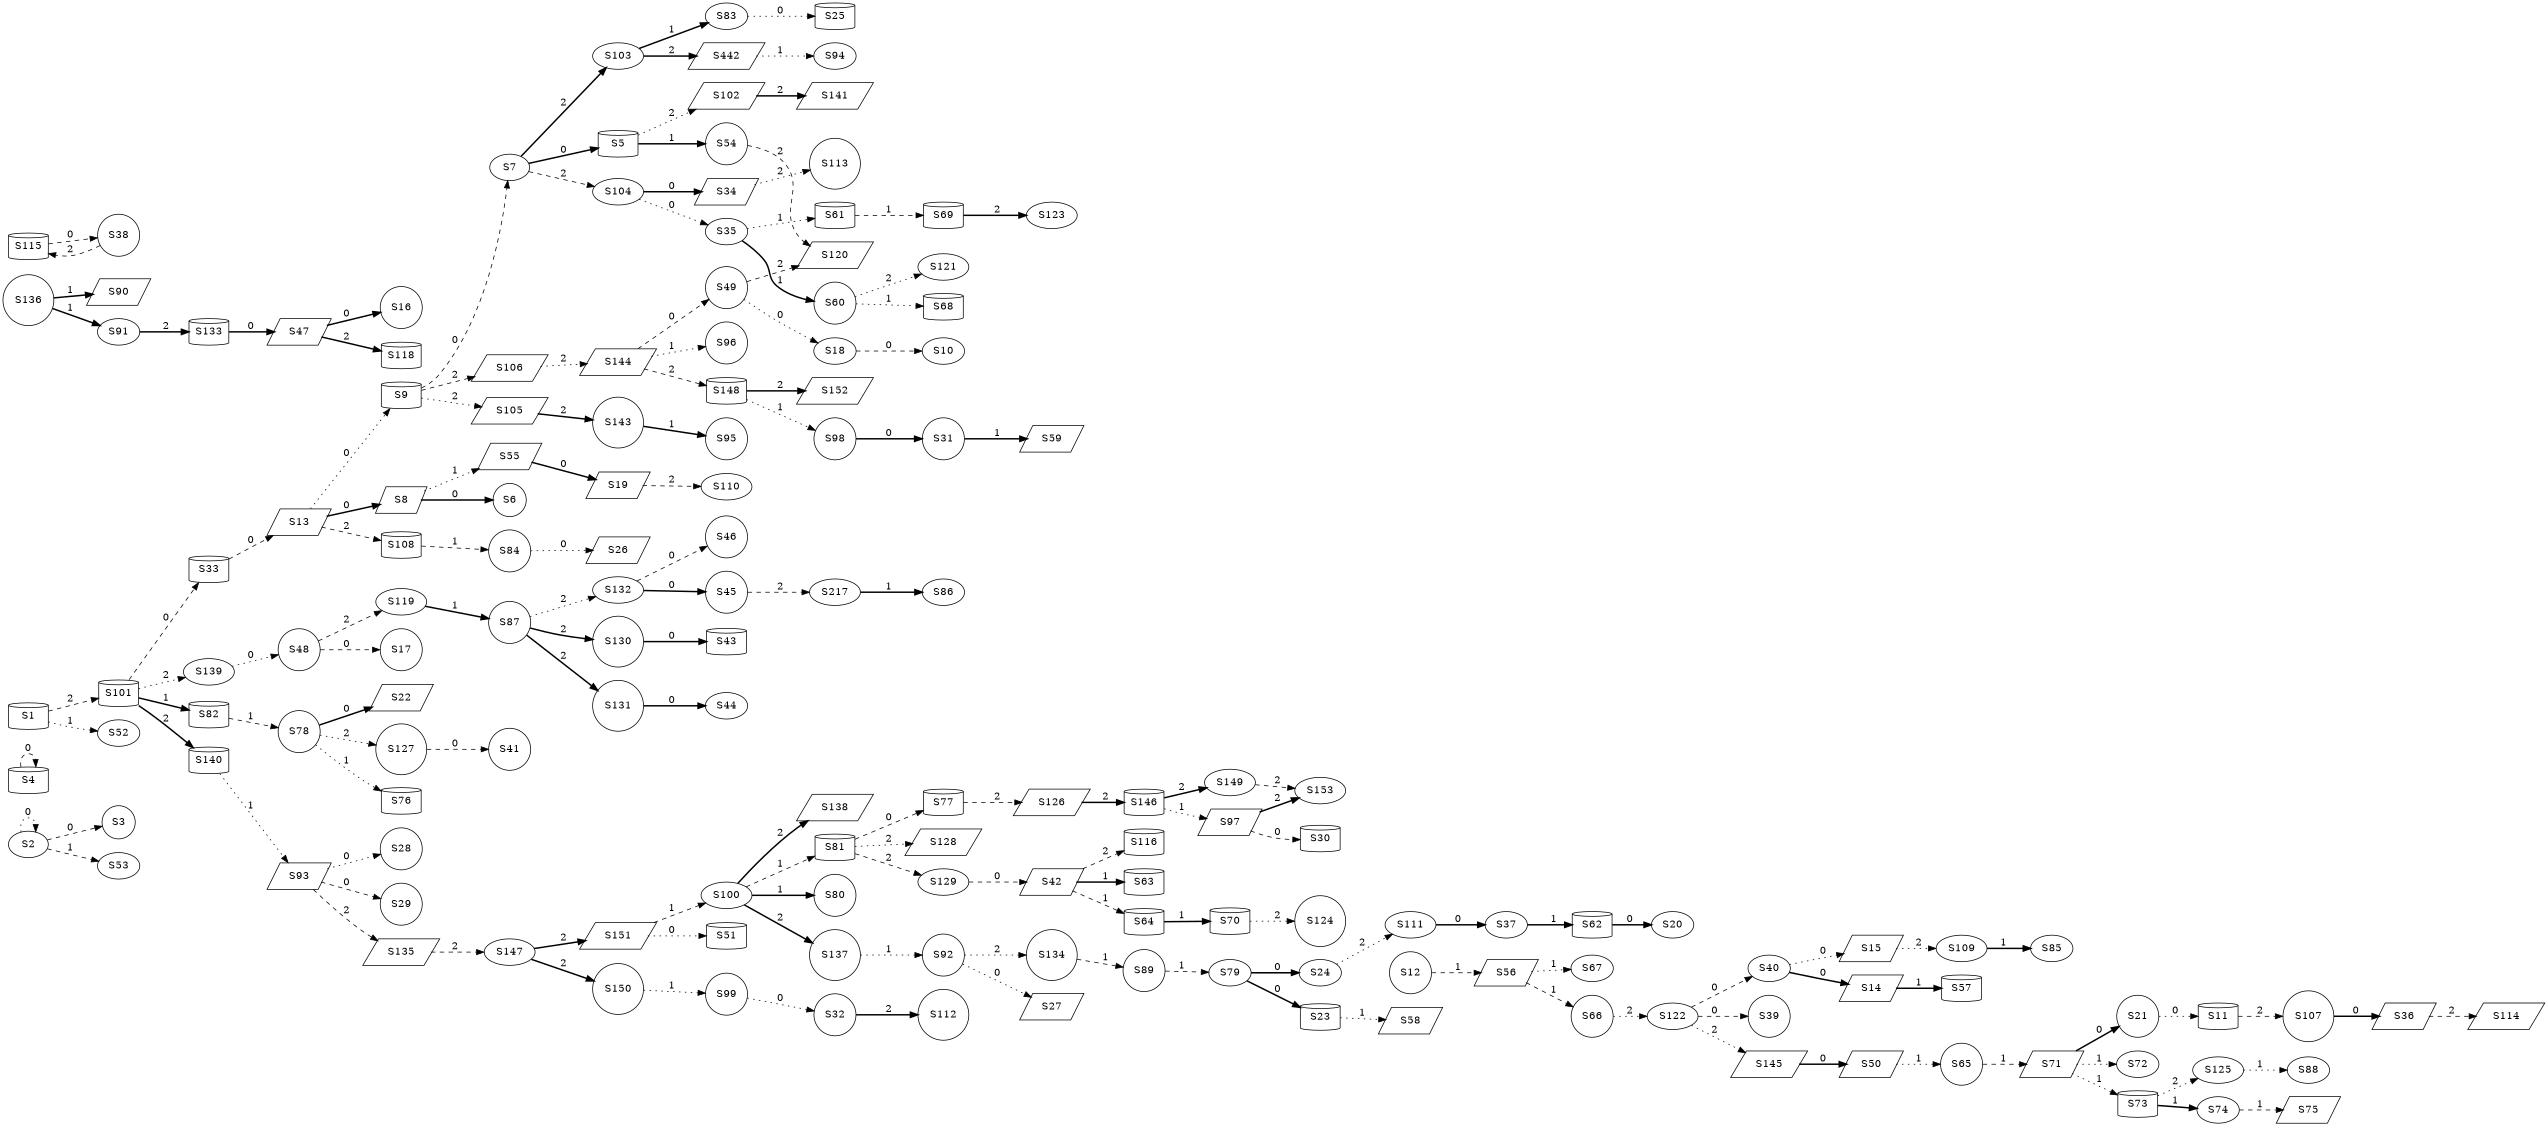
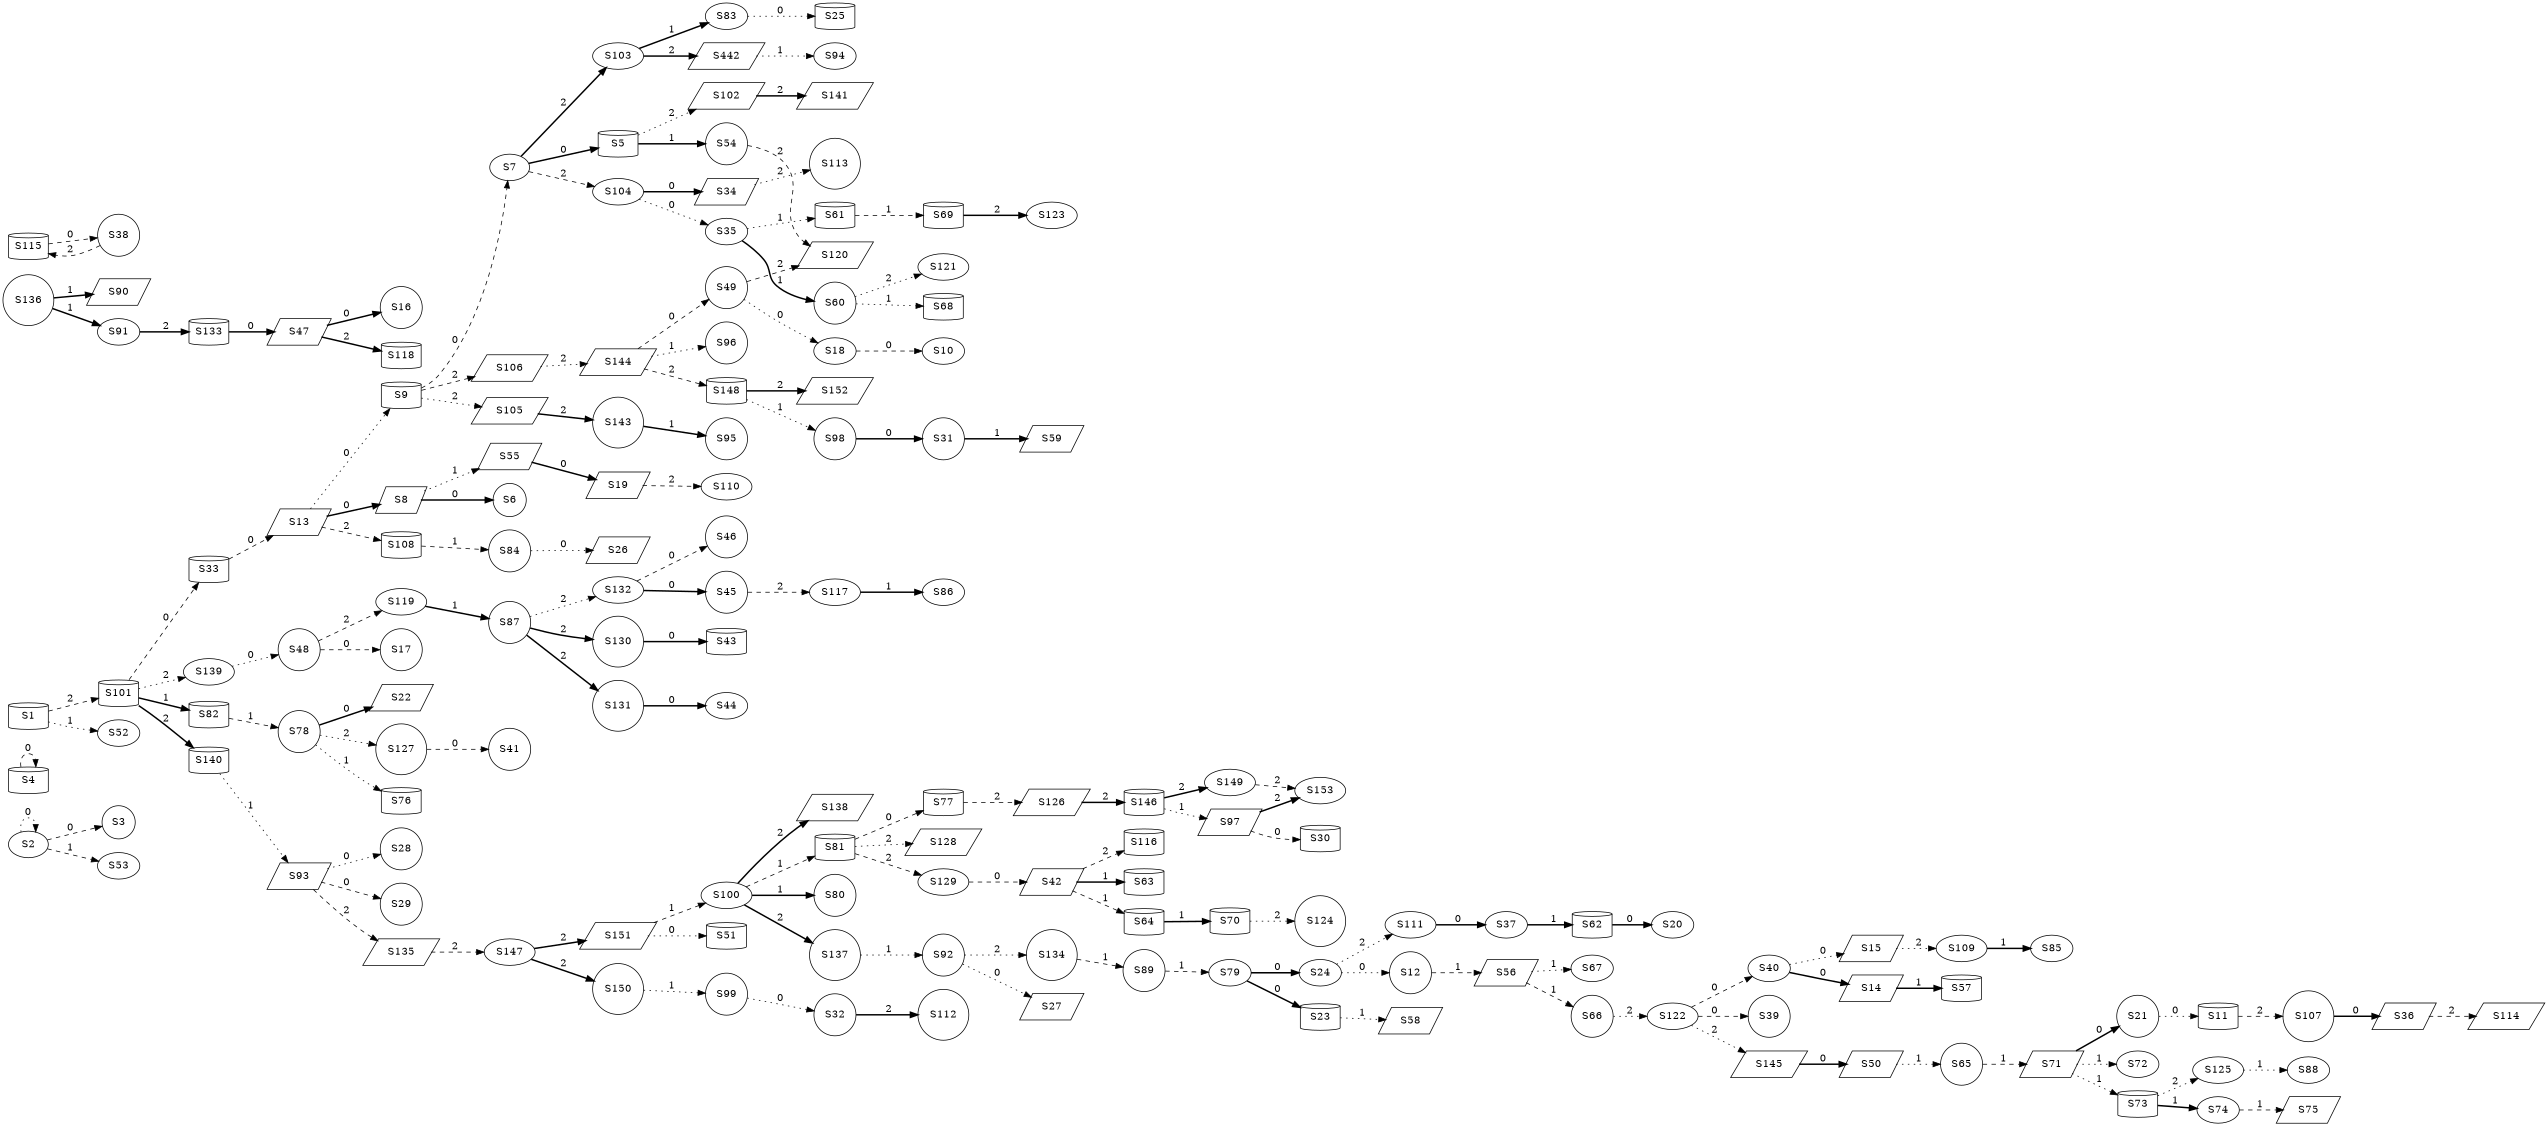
  strict digraph {
    rankdir=LR
    node [shape=circle]
    edge [style=bold]
    S2 [shape=ellipse]
    S3
    S53 [shape=ellipse]
    S4 [shape=cylinder]
    S7 [shape=ellipse]
    S5 [shape=cylinder]
    S104 [shape=ellipse]
    S103 [shape=ellipse]
    S54
    S102 [shape=parallelogram]
    S34 [shape=parallelogram]
    S35 [shape=ellipse]
    S83 [shape=ellipse]
    n14 [label=S442 shape=parallelogram]
    S120 [shape=parallelogram]
    S141 [shape=parallelogram]
    S8 [shape=parallelogram]
    S6
    S55 [shape=parallelogram]
    S19 [shape=parallelogram]
    S9 [shape=cylinder]
    S105 [shape=parallelogram]
    S106 [shape=parallelogram]
    S143
    S144 [shape=parallelogram]
    S13 [shape=parallelogram]
    S108 [shape=cylinder]
    S84
    S18 [shape=ellipse]
    S10 [shape=ellipse]
    S11 [shape=cylinder]
    S21
    S107
    S36 [shape=parallelogram]
    S24 [shape=ellipse]
    S12
    S111 [shape=ellipse]
    S56 [shape=parallelogram]
    S37 [shape=ellipse]
    S66
    S67 [shape=ellipse]
    S33 [shape=cylinder]
    S40 [shape=ellipse]
    S14 [shape=parallelogram]
    S15 [shape=parallelogram]
    S57 [shape=cylinder]
    S109 [shape=ellipse]
    S85 [shape=ellipse]
    S47 [shape=parallelogram]
    S16
    S118 [shape=cylinder]
    S48
    S17
    S119 [shape=ellipse]
    S87
    S49
    S110 [shape=ellipse]
    S62 [shape=cylinder]
    S20 [shape=ellipse]
    S71 [shape=parallelogram]
    S72 [shape=ellipse]
    S73 [shape=cylinder]
    S74 [shape=ellipse]
    S125 [shape=ellipse]
    S22 [shape=parallelogram]
    S78
    S127
    S76 [shape=cylinder]
    S41
    S79 [shape=ellipse]
    S23 [shape=cylinder]
    S58 [shape=parallelogram]
    S25 [shape=cylinder]
    S26 [shape=parallelogram]
    S27 [shape=parallelogram]
    S92
    S134
    S89
    S93 [shape=parallelogram]
    S28
    S29
    S135 [shape=parallelogram]
    S147 [shape=ellipse]
    S97 [shape=parallelogram]
    S30 [shape=cylinder]
    S153 [shape=ellipse]
    S90 [shape=parallelogram]
    S136
    S91 [shape=ellipse]
    S98
    S31
    S59 [shape=parallelogram]
    S99
    S32
    S112
    S101 [shape=cylinder]
    S139 [shape=ellipse]
    S82 [shape=cylinder]
    S140 [shape=cylinder]
    S113
    S60
    S61 [shape=cylinder]
    S68 [shape=cylinder]
    S121 [shape=ellipse]
    S69 [shape=cylinder]
    S114 [shape=parallelogram]
    S115 [shape=cylinder]
    S38
    S122 [shape=ellipse]
    S39
    S145 [shape=parallelogram]
    S50 [shape=parallelogram]
    S129 [shape=ellipse]
    S42 [shape=parallelogram]
    S63 [shape=cylinder]
    S64 [shape=cylinder]
    S116 [shape=cylinder]
    S70 [shape=cylinder]
    S43 [shape=cylinder]
    S130
    S44 [shape=ellipse]
    S131
    S132 [shape=ellipse]
    S45
    S46
-   S117 [shape=ellipse label=S217]
+   S117 [shape=ellipse]
    S86 [shape=ellipse]
    S133 [shape=cylinder]
    S96
    S148 [shape=cylinder]
    S152 [shape=parallelogram]
    S65
    S151 [shape=parallelogram]
    S51 [shape=cylinder]
    S100 [shape=ellipse]
    S81 [shape=cylinder]
    S80
    S137
    S138 [shape=parallelogram]
    S1 [shape=cylinder]
    S52 [shape=ellipse]
    S123 [shape=ellipse]
    S124
    S75 [shape=parallelogram]
    S88 [shape=ellipse]
    S77 [shape=cylinder]
    S128 [shape=parallelogram]
    S126 [shape=parallelogram]
    S146 [shape=cylinder]
    S94 [shape=ellipse]
    S95
    S149 [shape=ellipse]
    S150
    S2 -> S2 [label=0 style=dotted]
    S2 -> S3 [label=0 style=dashed]
    S2 -> S53 [label=1 style=dashed]
    S4 -> S4 [label=0 style=dashed]
    S7 -> S5 [label=0]
    S7 -> S104 [label=2 style=dashed]
    S7 -> S103 [label=2]
    S5 -> S54 [label=1]
    S5 -> S102 [label=2 style=dotted]
    S104 -> S34 [label=0]
    S104 -> S35 [label=0 style=dotted]
    S103 -> S83 [label=1]
    S103 -> n14 [label=2]
    S54 -> S120 [label=2 style=dashed]
    S102 -> S141 [label=2]
    S34 -> S113 [label=2 style=dotted]
    S35 -> S60 [label=1]
    S35 -> S61 [label=1 style=dotted]
    S83 -> S25 [label=0 style=dotted]
    n14 -> S94 [label=1 style=dotted]
    S8 -> S6 [label=0]
    S8 -> S55 [label=1 style=dotted]
    S55 -> S19 [label=0]
    S19 -> S110 [label=2 style=dashed]
    S9 -> S7 [label=0 style=dashed]
    S9 -> S105 [label=2 style=dotted]
    S9 -> S106 [label=2 style=dashed]
    S105 -> S143 [label=2]
    S106 -> S144 [label=2 style=dotted]
    S143 -> S95 [label=1]
    S144 -> S49 [label=0 style=dashed]
    S144 -> S96 [label=1 style=dotted]
    S144 -> S148 [label=2 style=dashed]
    S13 -> S8 [label=0]
    S13 -> S9 [label=0 style=dotted]
    S13 -> S108 [label=2 style=dashed]
    S108 -> S84 [label=1 style=dashed]
    S84 -> S26 [label=0 style=dotted]
    S18 -> S10 [label=0 style=dashed]
    S11 -> S107 [label=2 style=dashed]
    S21 -> S11 [label=0 style=dotted]
    S107 -> S36 [label=0]
    S36 -> S114 [label=2 style=dashed]
+   S24 -> S12 [label=0 style=dotted]
    S24 -> S111 [label=2 style=dotted]
    S12 -> S56 [label=1 style=dashed]
    S111 -> S37 [label=0]
    S56 -> S66 [label=1 style=dashed]
    S56 -> S67 [label=1 style=dotted]
    S37 -> S62 [label=1]
    S66 -> S122 [label=2 style=dotted]
    S33 -> S13 [label=0 style=dashed]
    S40 -> S14 [label=0]
    S40 -> S15 [label=0 style=dotted]
    S14 -> S57 [label=1]
    S15 -> S109 [label=2 style=dotted]
    S109 -> S85 [label=1]
    S47 -> S16 [label=0]
    S47 -> S118 [label=2]
    S48 -> S17 [label=0 style=dashed]
    S48 -> S119 [label=2 style=dashed]
    S119 -> S87 [label=1]
    S87 -> S130 [label=2]
    S87 -> S131 [label=2]
    S87 -> S132 [label=2 style=dotted]
    S49 -> S120 [label=2 style=dashed]
    S49 -> S18 [label=0 style=dotted]
    S62 -> S20 [label=0]
    S71 -> S21 [label=0]
    S71 -> S72 [label=1 style=dotted]
    S71 -> S73 [label=1 style=dotted]
    S73 -> S74 [label=1]
    S73 -> S125 [label=2 style=dotted]
    S74 -> S75 [label=1 style=dashed]
    S125 -> S88 [label=1 style=dotted]
    S78 -> S22 [label=0]
    S78 -> S127 [label=2 style=dotted]
    S78 -> S76 [label=1 style=dotted]
    S127 -> S41 [label=0 style=dashed]
    S79 -> S24 [label=0]
    S79 -> S23 [label=0]
    S23 -> S58 [label=1 style=dotted]
    S92 -> S27 [label=0 style=dotted]
    S92 -> S134 [label=2 style=dotted]
    S134 -> S89 [label=1 style=dashed]
    S89 -> S79 [label=1 style=dashed]
    S93 -> S28 [label=0 style=dotted]
    S93 -> S29 [label=0 style=dashed]
    S93 -> S135 [label=2 style=dashed]
    S135 -> S147 [label=2 style=dashed]
    S147 -> S151 [label=2]
    S147 -> S150 [label=2]
    S97 -> S30 [label=0 style=dashed]
    S97 -> S153 [label=2]
    S136 -> S90 [label=1]
    S136 -> S91 [label=1]
    S91 -> S133 [label=2]
    S98 -> S31 [label=0]
    S31 -> S59 [label=1]
    S99 -> S32 [label=0 style=dotted]
    S32 -> S112 [label=2]
    S101 -> S33 [label=0 style=dashed]
    S101 -> S139 [label=2 style=dotted]
    S101 -> S82 [label=1]
    S101 -> S140 [label=2]
    S139 -> S48 [label=0 style=dotted]
    S82 -> S78 [label=1 style=dashed]
    S140 -> S93 [label=1 style=dotted]
    S60 -> S68 [label=1 style=dotted]
    S60 -> S121 [label=2 style=dotted]
    S61 -> S69 [label=1 style=dashed]
    S69 -> S123 [label=2]
    S115 -> S38 [label=0 style=dashed]
    S38 -> S115 [label=2 style=dashed]
    S122 -> S40 [label=0 style=dashed]
    S122 -> S39 [label=0 style=dashed]
    S122 -> S145 [label=2 style=dotted]
    S145 -> S50 [label=0]
    S50 -> S65 [label=1 style=dotted]
    S129 -> S42 [label=0 style=dashed]
    S42 -> S63 [label=1]
    S42 -> S64 [label=1 style=dashed]
    S42 -> S116 [label=2 style=dashed]
    S64 -> S70 [label=1]
    S70 -> S124 [label=2 style=dotted]
    S130 -> S43 [label=0]
    S131 -> S44 [label=0]
    S132 -> S45 [label=0]
    S132 -> S46 [label=0 style=dashed]
    S45 -> S117 [label=2 style=dashed]
    S117 -> S86 [label=1]
    S133 -> S47 [label=0]
    S148 -> S98 [label=1 style=dotted]
    S148 -> S152 [label=2]
    S65 -> S71 [label=1 style=dashed]
    S151 -> S51 [label=0 style=dotted]
    S151 -> S100 [label=1 style=dashed]
    S100 -> S81 [label=1 style=dashed]
    S100 -> S80 [label=1]
    S100 -> S137 [label=2]
    S100 -> S138 [label=2]
    S81 -> S129 [label=2 style=dashed]
    S81 -> S77 [label=0 style=dashed]
    S81 -> S128 [label=2 style=dotted]
    S137 -> S92 [label=1 style=dotted]
    S1 -> S101 [label=2 style=dashed]
    S1 -> S52 [label=1 style=dotted]
    S77 -> S126 [label=2 style=dashed]
    S126 -> S146 [label=2]
    S146 -> S97 [label=1 style=dotted]
    S146 -> S149 [label=2]
    S149 -> S153 [label=2 style=dashed]
    S150 -> S99 [label=1 style=dotted]
  }
